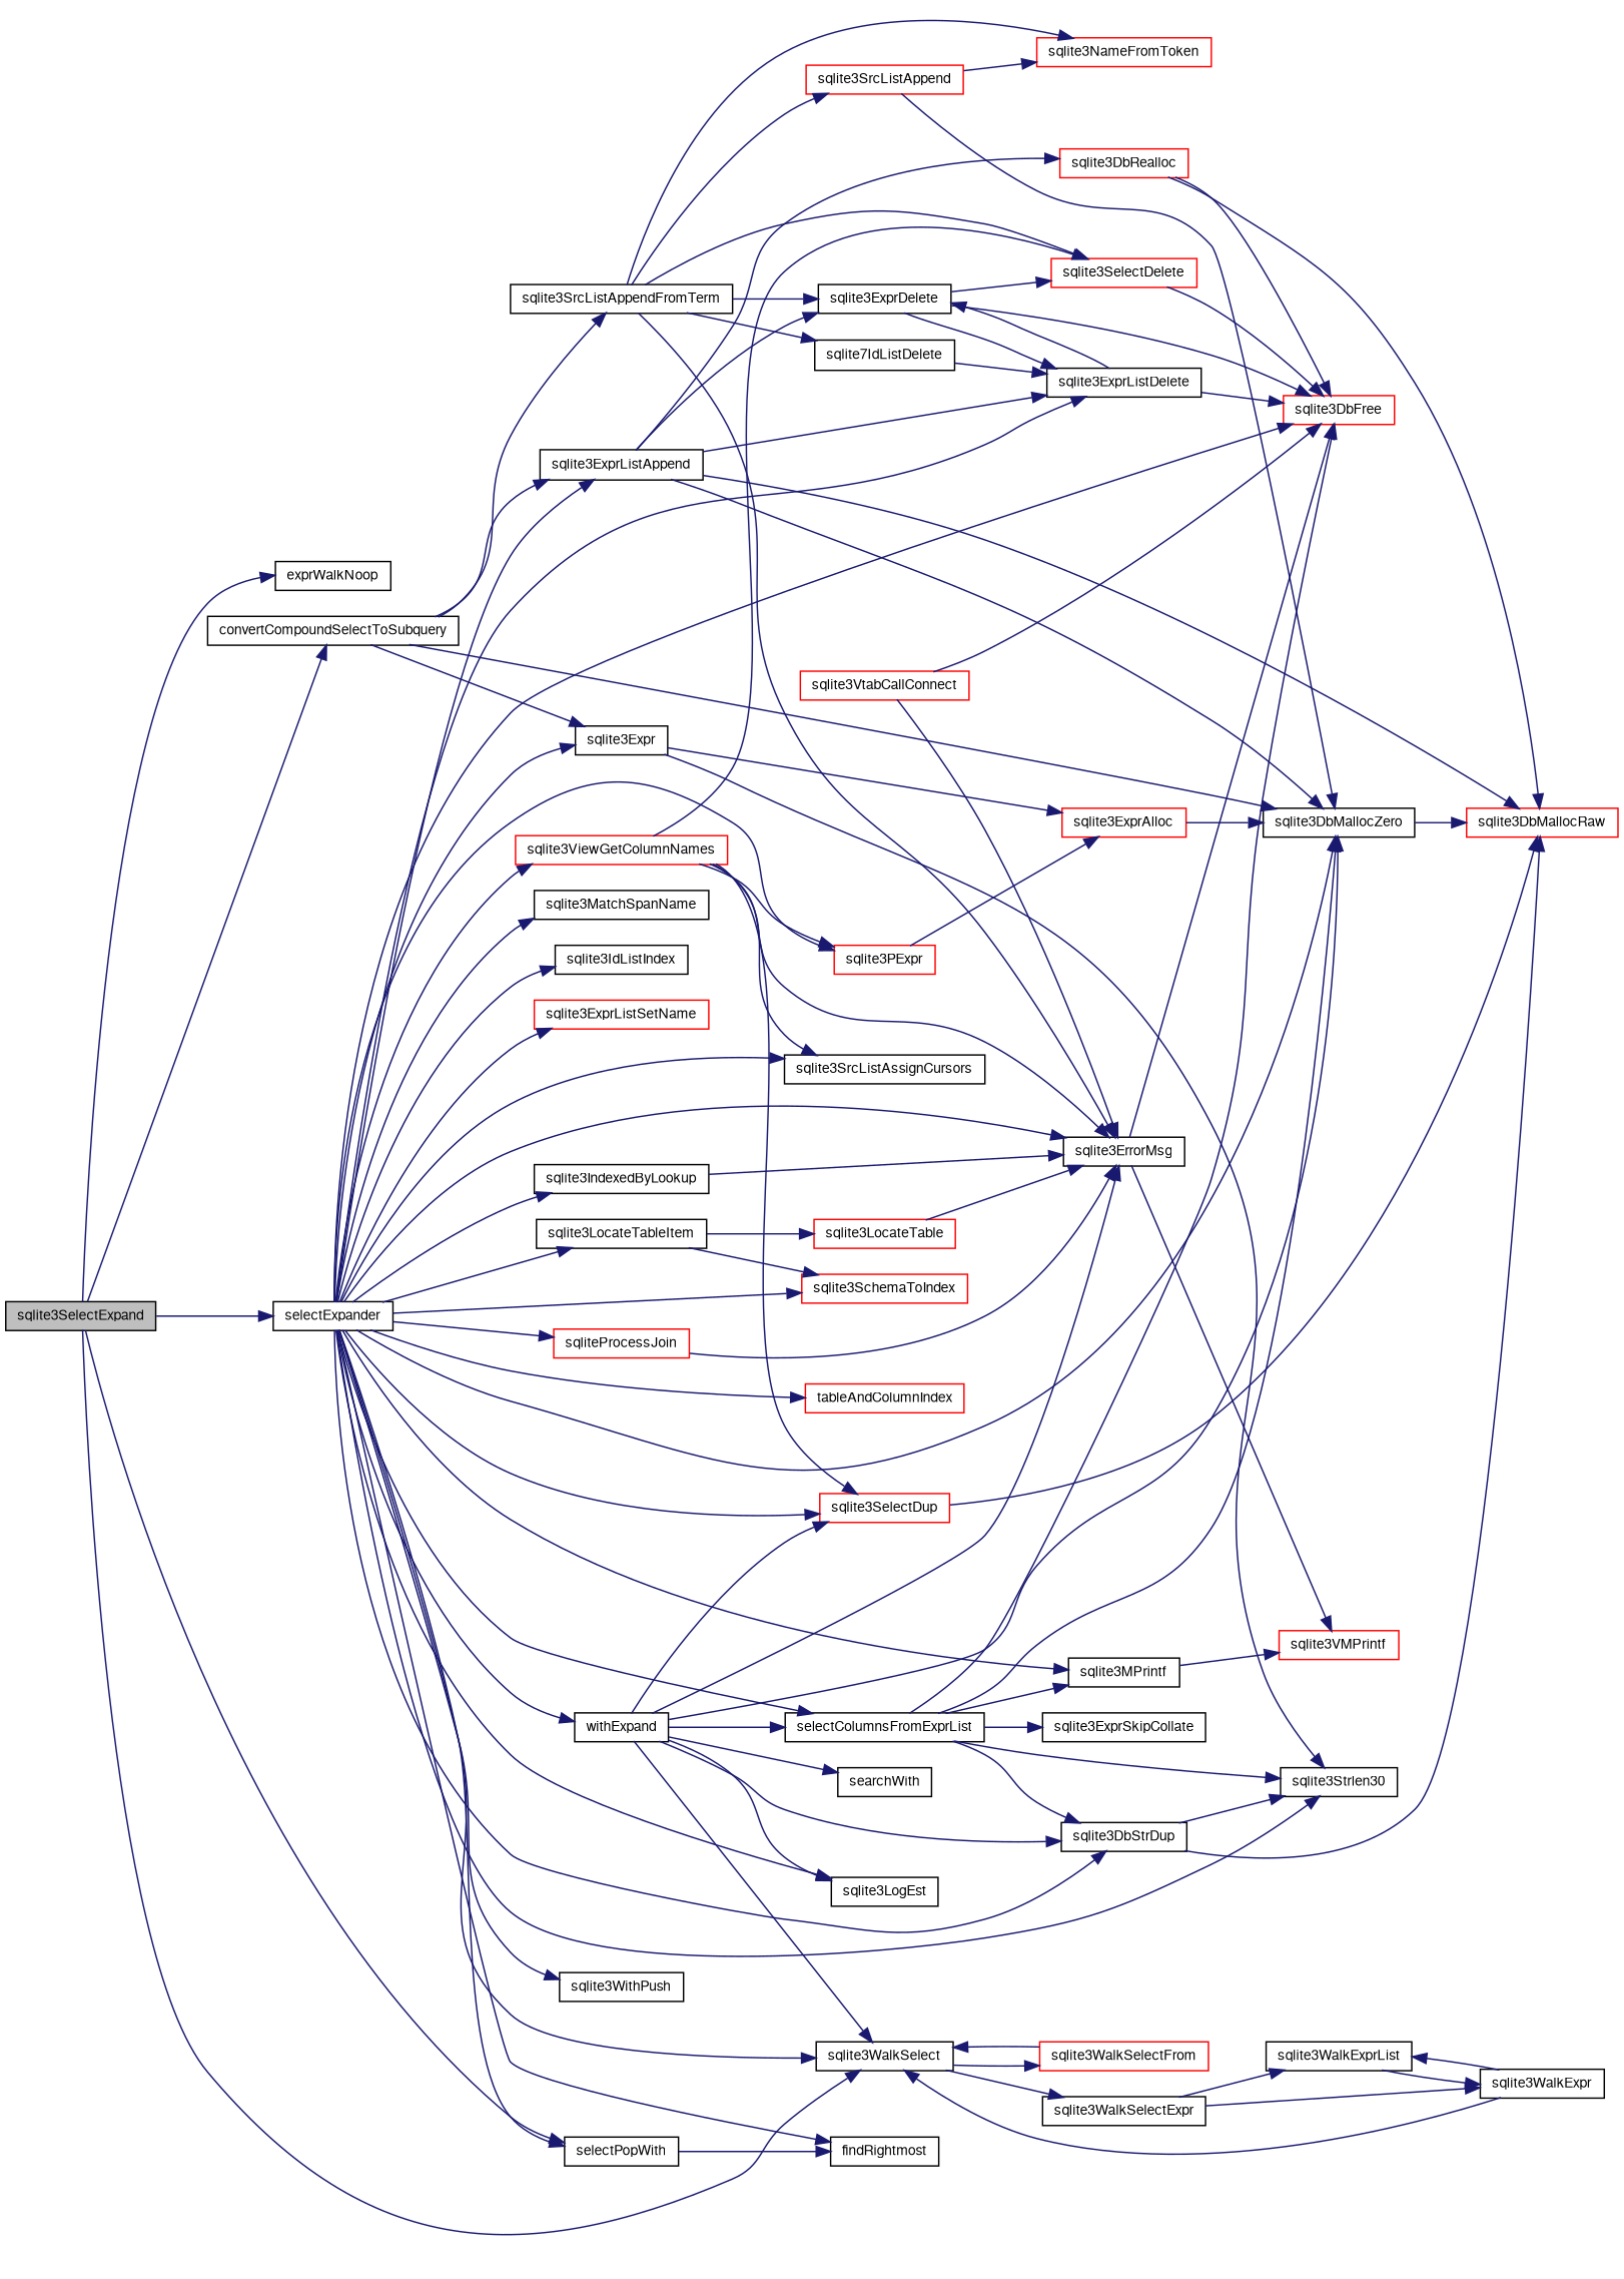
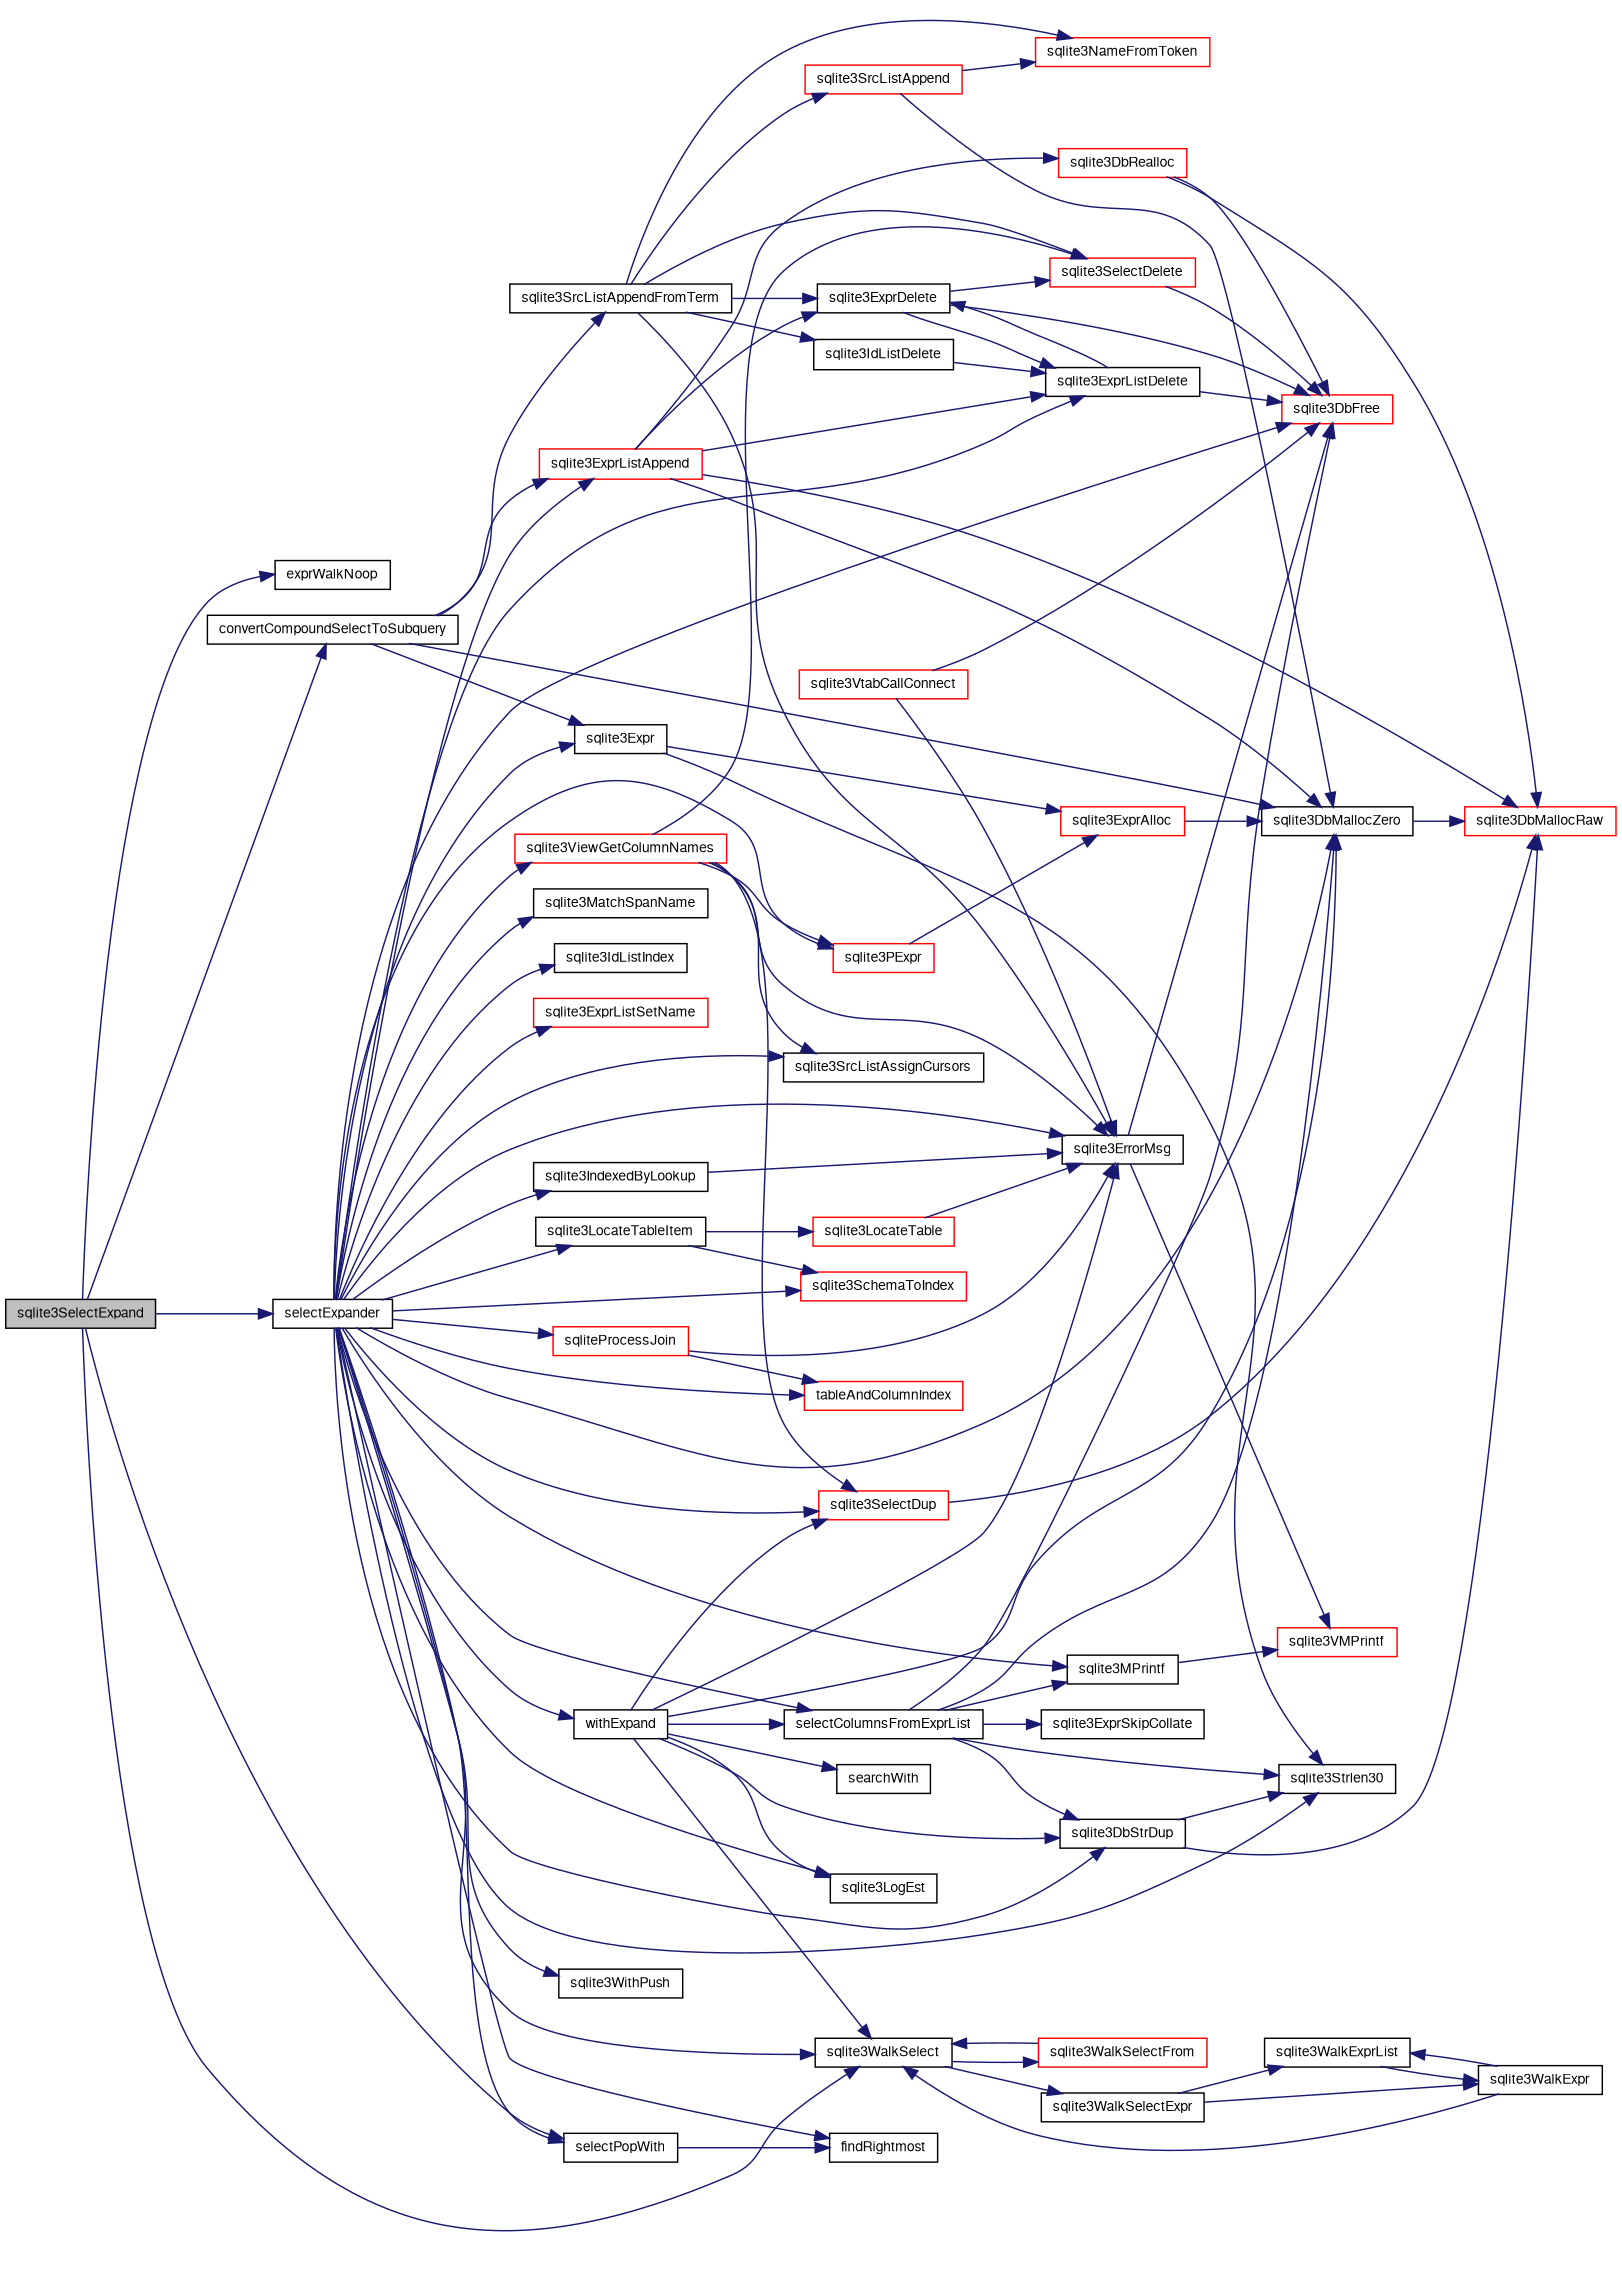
  digraph {
    rankdir=LR
    node [color=black fillcolor=white fontname=FreeSans fontsize=10 shape=record style=filled]
    edge [color=midnightblue fontname=FreeSans fontsize=10 labelfontname=FreeSans labelfontsize=10 style=solid]
    n1 [fillcolor=grey75 fontcolor=black height=0.2 label=sqlite3SelectExpand width=0.4]
    n2 [height=0.2 label=exprWalkNoop width=0.4]
    n3 [height=0.2 label=convertCompoundSelectToSubquery width=0.4]
    n4 [height=0.2 label=sqlite3WalkSelect width=0.4]
    n5 [height=0.2 label=selectExpander width=0.4]
    n6 [height=0.2 label=selectPopWith width=0.4]
    n7 [height=0.2 label=sqlite3DbMallocZero width=0.4]
    n8 [height=0.2 label=sqlite3SrcListAppendFromTerm width=0.4]
-   n9 [height=0.2 label=sqlite3ExprListAppend width=0.4]
+   n9 [color=red height=0.2 label=sqlite3ExprListAppend width=0.4]
    n10 [height=0.2 label=sqlite3Expr width=0.4]
    n11 [height=0.2 label=sqlite3WalkSelectExpr width=0.4]
    n12 [color=red height=0.2 label=sqlite3WalkSelectFrom width=0.4]
    n13 [height=0.2 label=sqlite3ErrorMsg width=0.4]
    n14 [color=red height=0.2 label=sqlite3DbFree width=0.4]
    n15 [height=0.2 label=sqlite3ExprListDelete width=0.4]
    n16 [height=0.2 label=sqlite3Strlen30 width=0.4]
    n17 [height=0.2 label=sqlite3WithPush width=0.4]
    n18 [height=0.2 label=findRightmost width=0.4]
    n19 [height=0.2 label=sqlite3SrcListAssignCursors width=0.4]
    n20 [height=0.2 label=withExpand width=0.4]
    n21 [height=0.2 label=sqlite3DbStrDup width=0.4]
    n22 [height=0.2 label=sqlite3LogEst width=0.4]
    n23 [color=red height=0.2 label=sqlite3SelectDup width=0.4]
    n24 [height=0.2 label=selectColumnsFromExprList width=0.4]
    n25 [height=0.2 label=sqlite3MPrintf width=0.4]
    n26 [height=0.2 label=sqlite3LocateTableItem width=0.4]
    n27 [color=red height=0.2 label=sqlite3SchemaToIndex width=0.4]
    n28 [color=red height=0.2 label=sqlite3ViewGetColumnNames width=0.4]
    n29 [height=0.2 label=sqlite3IndexedByLookup width=0.4]
    n30 [color=red height=0.2 label=sqliteProcessJoin width=0.4]
    n31 [color=red height=0.2 label=tableAndColumnIndex width=0.4]
    n32 [height=0.2 label=sqlite3MatchSpanName width=0.4]
    n33 [height=0.2 label=sqlite3IdListIndex width=0.4]
    n34 [color=red height=0.2 label=sqlite3PExpr width=0.4]
    n35 [color=red height=0.2 label=sqlite3ExprListSetName width=0.4]
    n36 [color=red height=0.2 label=sqlite3DbMallocRaw width=0.4]
    n37 [color=red height=0.2 label=sqlite3SrcListAppend width=0.4]
    n38 [color=red height=0.2 label=sqlite3NameFromToken width=0.4]
    n39 [height=0.2 label=sqlite3ExprDelete width=0.4]
    n40 [color=red height=0.2 label=sqlite3SelectDelete width=0.4]
-   n41 [height=0.2 label=sqlite7IdListDelete width=0.4]
+   n41 [height=0.2 label=sqlite3IdListDelete width=0.4]
    n42 [color=red height=0.2 label=sqlite3DbRealloc width=0.4]
    n43 [color=red height=0.2 label=sqlite3ExprAlloc width=0.4]
    n44 [color=red height=0.2 label=sqlite3VMPrintf width=0.4]
    n45 [height=0.2 label=sqlite3WalkExprList width=0.4]
    n46 [height=0.2 label=sqlite3WalkExpr width=0.4]
    n47 [height=0.2 label=searchWith width=0.4]
    n48 [height=0.2 label=sqlite3ExprSkipCollate width=0.4]
    n49 [color=red height=0.2 label=sqlite3LocateTable width=0.4]
    n50 [color=red height=0.2 label=sqlite3VtabCallConnect width=0.4]
    n1 -> n2
    n1 -> n3
    n1 -> n4
    n1 -> n5
    n1 -> n6
    n3 -> n7
    n3 -> n8
    n3 -> n9
    n3 -> n10
    n4 -> n11
    n4 -> n12
    n5 -> n4
    n5 -> n6
    n5 -> n7
    n5 -> n9
    n5 -> n10
    n5 -> n13
    n5 -> n14
    n5 -> n15
    n5 -> n16
    n5 -> n17
    n5 -> n18
    n5 -> n19
    n5 -> n20
    n5 -> n21
    n5 -> n22
    n5 -> n23
    n5 -> n24
    n5 -> n25
    n5 -> n26
    n5 -> n27
    n5 -> n28
    n5 -> n29
    n5 -> n30
    n5 -> n31
    n5 -> n32
    n5 -> n33
    n5 -> n34
    n5 -> n35
    n6 -> n18
    n7 -> n36
    n8 -> n13
    n8 -> n37
    n8 -> n38
    n8 -> n39
    n8 -> n40
    n8 -> n41
    n9 -> n7
    n9 -> n15
    n9 -> n36
    n9 -> n39
    n9 -> n42
    n10 -> n16
    n10 -> n43
    n11 -> n45
    n11 -> n46
    n12 -> n4
    n13 -> n14
    n13 -> n44
    n15 -> n14
    n15 -> n39
    n20 -> n4
    n20 -> n7
    n20 -> n13
    n20 -> n21
    n20 -> n22
    n20 -> n23
    n20 -> n24
    n20 -> n47
    n21 -> n16
    n21 -> n36
    n23 -> n36
    n24 -> n7
    n24 -> n14
    n24 -> n16
    n24 -> n21
    n24 -> n25
    n24 -> n48
    n25 -> n44
    n26 -> n27
    n26 -> n49
    n28 -> n13
    n28 -> n19
    n28 -> n23
    n28 -> n34
    n28 -> n40
    n29 -> n13
    n30 -> n13
+   n30 -> n31
    n34 -> n43
    n37 -> n7
    n37 -> n38
    n39 -> n14
    n39 -> n15
    n39 -> n40
    n40 -> n14
    n41 -> n15
    n42 -> n14
    n42 -> n36
    n43 -> n7
    n45 -> n46
    n46 -> n4
    n46 -> n45
    n49 -> n13
    n50 -> n13
    n50 -> n14
  }
